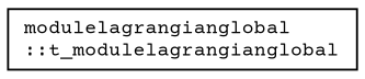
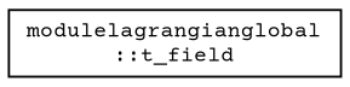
  digraph {
    rankdir=LR
    fontname="Courier Prime"
-   n1 [color=black fillcolor=white fontname="Courier Prime" fontsize=10 height=0.2 label="modulelagrangianglobal\l::t_modulelagrangianglobal" shape=record style=filled width=0.4]
+   n1 [color=black fillcolor=white fontname="Courier Prime" fontsize=10 height=0.2 label="modulelagrangianglobal\l::t_field" shape=record style=filled width=0.4]
  }
